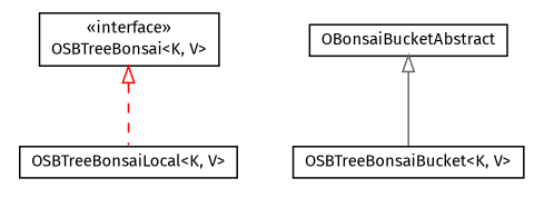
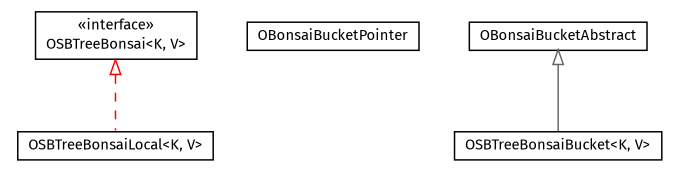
  digraph {
    fontname="Fira Sans"
    nodesep=0.25
    ranksep=0.5
    node [fontcolor=black fontname="Fira Sans" fontsize=10.0 shape=plaintext]
    edge [arrowtail=empty dir=back fontname="Fira Sans" fontsize=10 headport=p labelfontname=Helvetica labelfontsize=10 tailport=p]
    n1 [label=<<table title="com.orientechnologies.orient.core.index.sbtreebonsai.local.OSBTreeBonsai" border="0" cellborder="1" cellspacing="0" cellpadding="2" port="p" href="./OSBTreeBonsai.html"> 		<tr><td><table border="0" cellspacing="0" cellpadding="1"> <tr><td align="center" balign="center"> &#171;interface&#187; </td></tr> <tr><td align="center" balign="center"> OSBTreeBonsai&lt;K, V&gt; </td></tr> 		</table></td></tr> 		</table>>]
    n2 [label=<<table title="com.orientechnologies.orient.core.index.sbtreebonsai.local.OSBTreeBonsaiLocal" border="0" cellborder="1" cellspacing="0" cellpadding="2" port="p" href="./OSBTreeBonsaiLocal.html"> 		<tr><td><table border="0" cellspacing="0" cellpadding="1"> <tr><td align="center" balign="center"> OSBTreeBonsaiLocal&lt;K, V&gt; </td></tr> 		</table></td></tr> 		</table>>]
+   n3 [label=<<table title="com.orientechnologies.orient.core.index.sbtreebonsai.local.OBonsaiBucketPointer" border="0" cellborder="1" cellspacing="0" cellpadding="2" port="p" href="./OBonsaiBucketPointer.html"> 		<tr><td><table border="0" cellspacing="0" cellpadding="1"> <tr><td align="center" balign="center"> OBonsaiBucketPointer </td></tr> 		</table></td></tr> 		</table>>]
    n4 [label=<<table title="com.orientechnologies.orient.core.index.sbtreebonsai.local.OSBTreeBonsaiBucket" border="0" cellborder="1" cellspacing="0" cellpadding="2" port="p" href="./OSBTreeBonsaiBucket.html"> 		<tr><td><table border="0" cellspacing="0" cellpadding="1"> <tr><td align="center" balign="center"> OSBTreeBonsaiBucket&lt;K, V&gt; </td></tr> 		</table></td></tr> 		</table>>]
    n5 [label=<<table title="com.orientechnologies.orient.core.index.sbtreebonsai.local.OBonsaiBucketAbstract" border="0" cellborder="1" cellspacing="0" cellpadding="2" port="p" href="./OBonsaiBucketAbstract.html"> 		<tr><td><table border="0" cellspacing="0" cellpadding="1"> <tr><td align="center" balign="center"> OBonsaiBucketAbstract </td></tr> 		</table></td></tr> 		</table>>]
    n1 -> n2 [color=red style=dashed]
    n5 -> n4 [color=gray40]
  }
